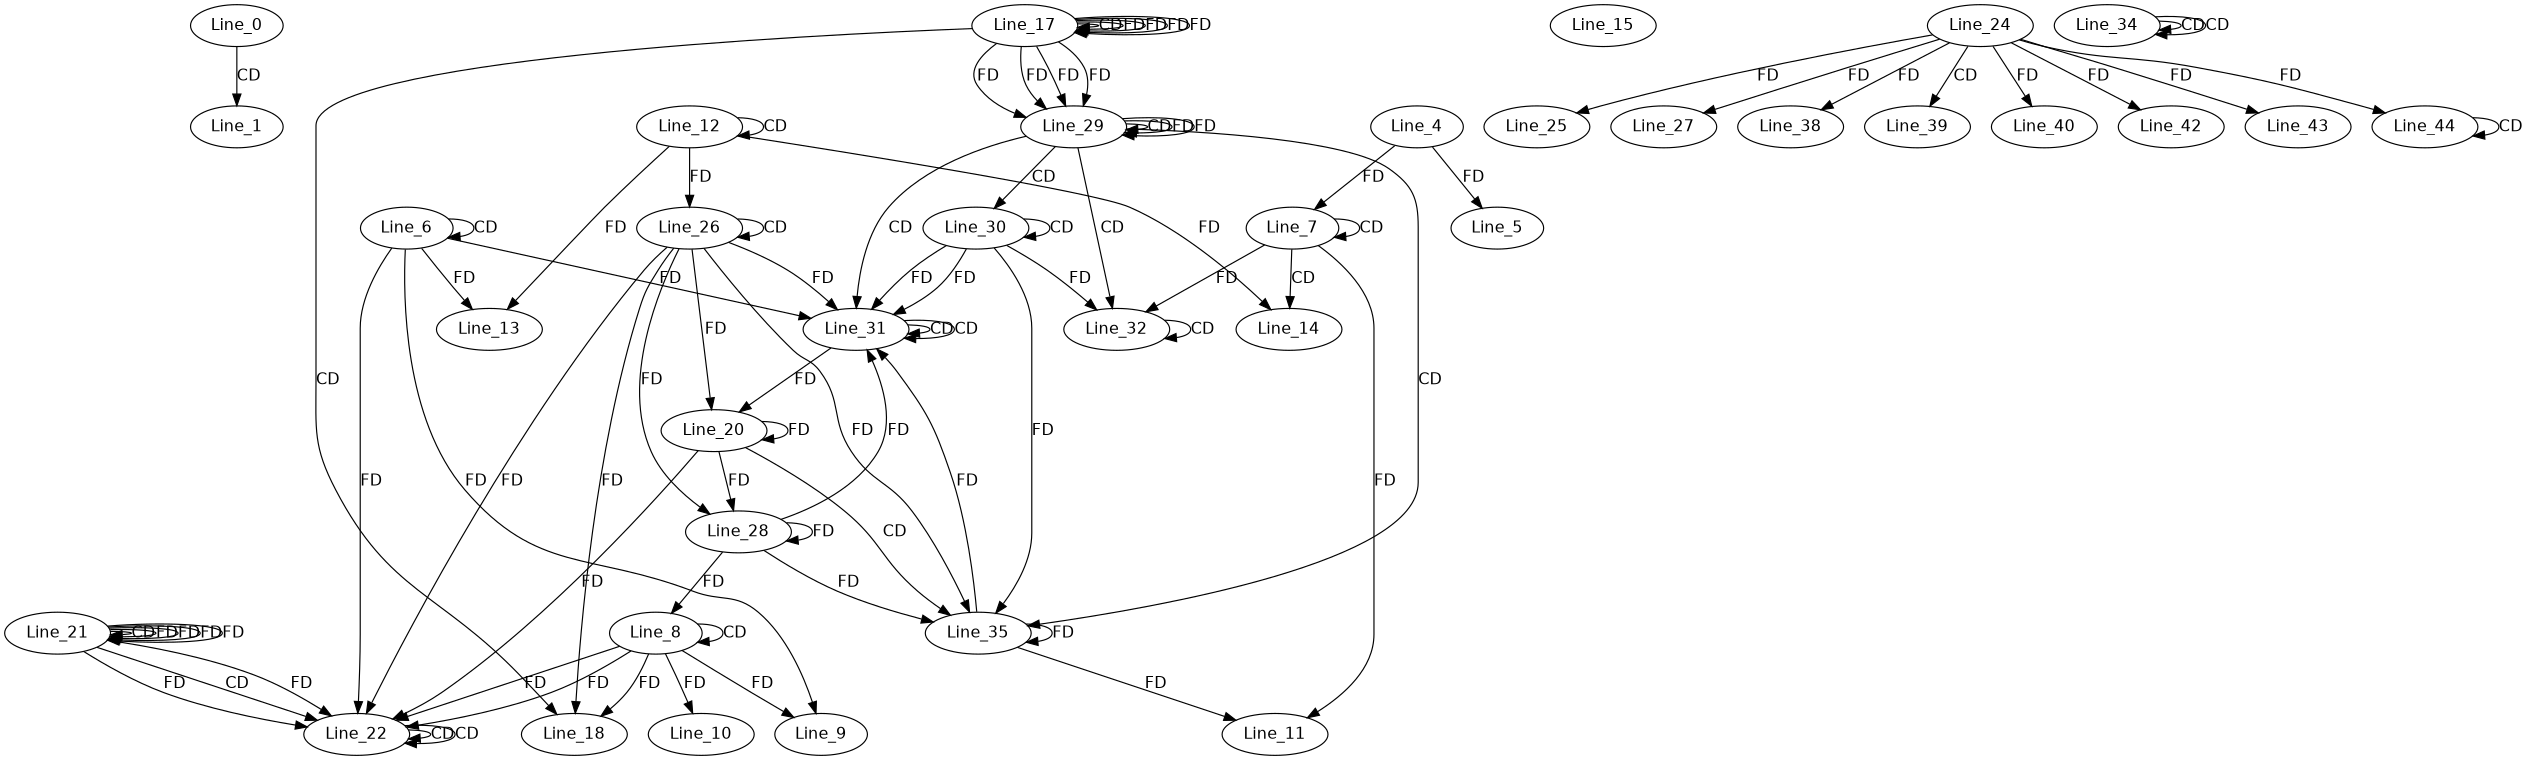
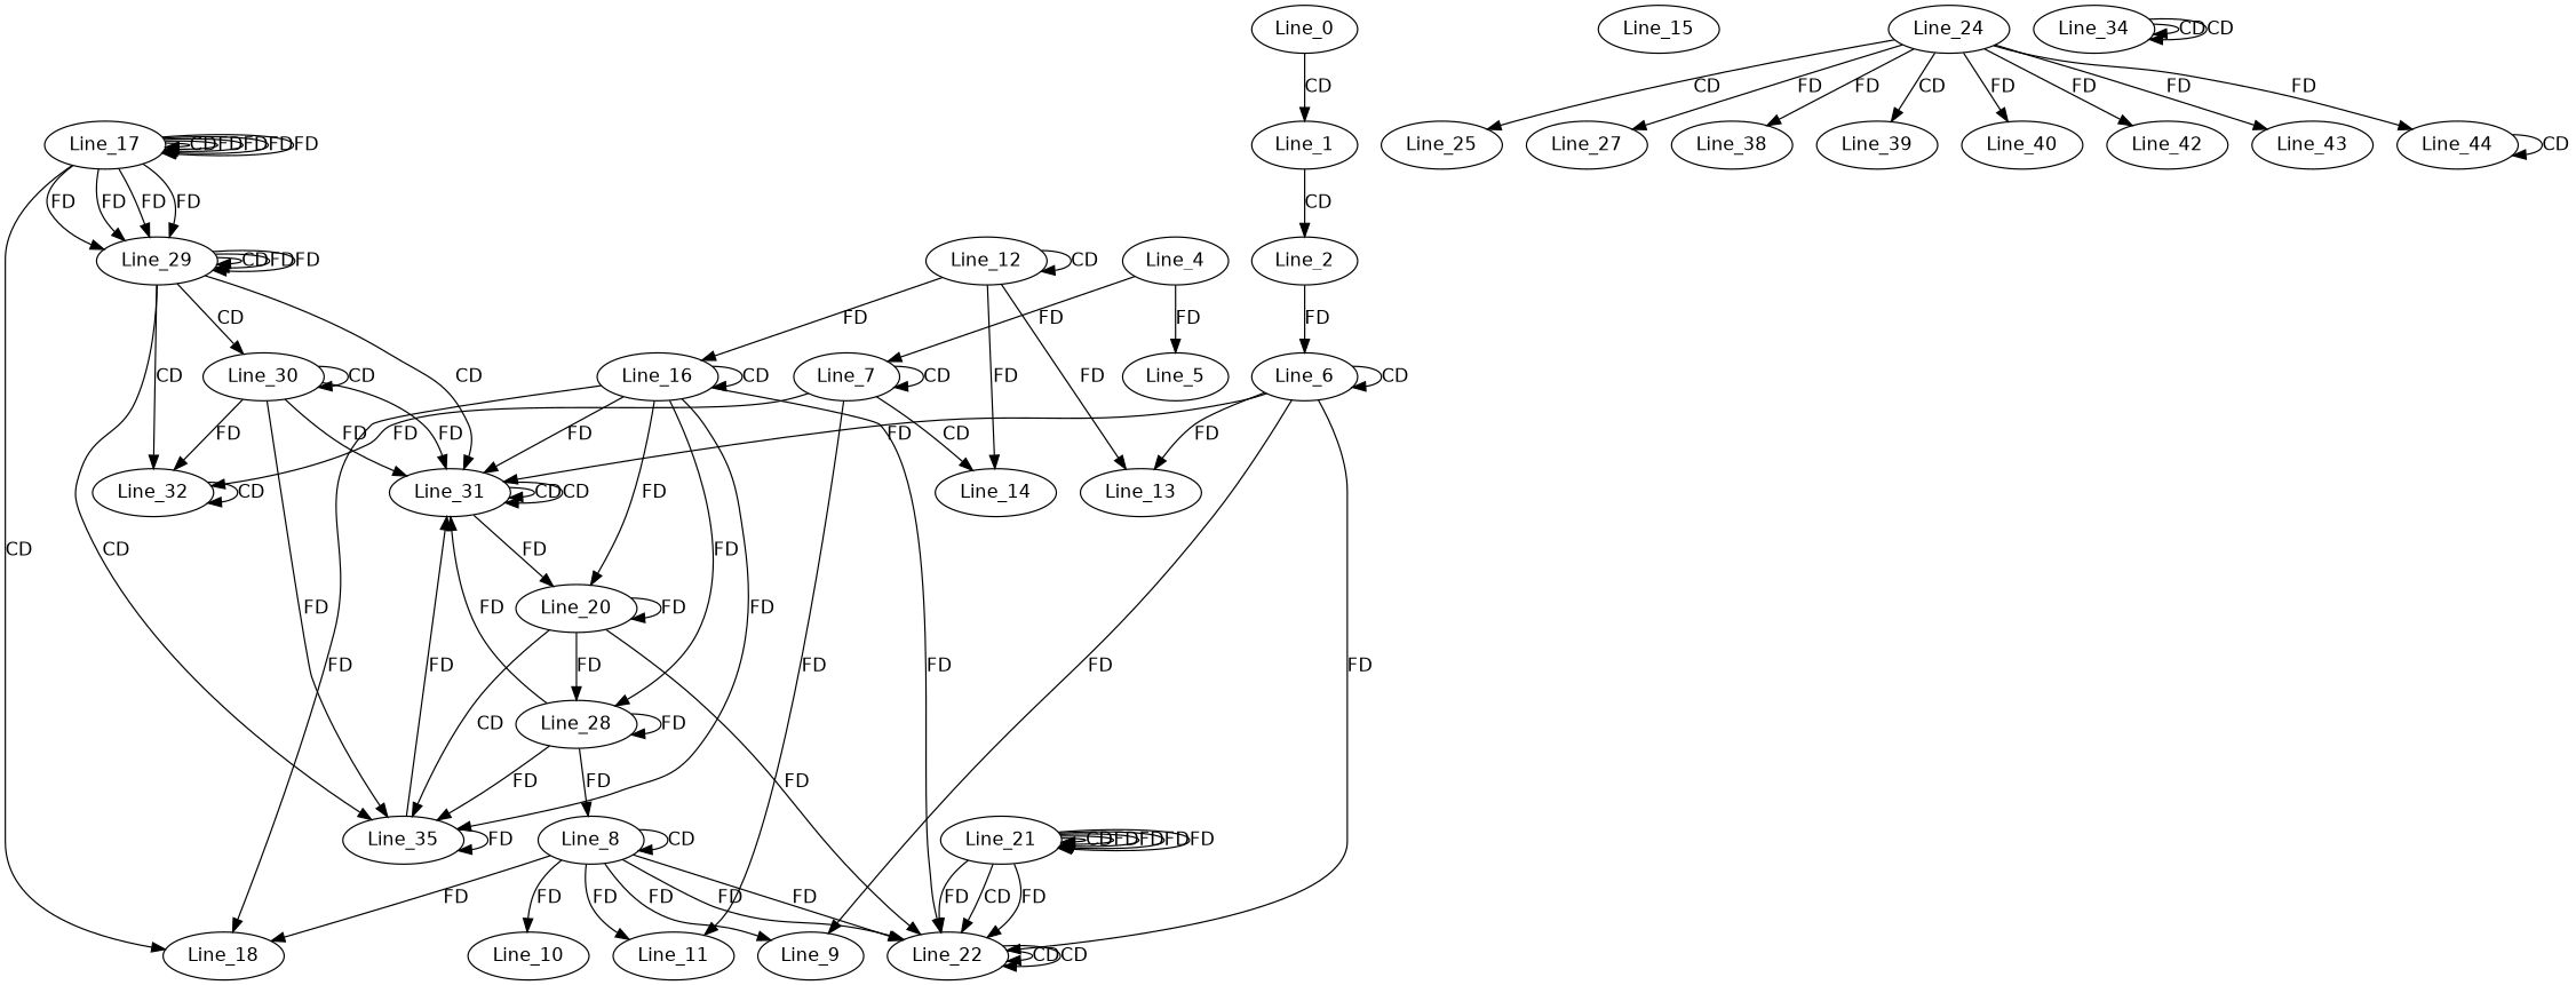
  digraph {
    fontname="DejaVu Sans"
    node [fontname="DejaVu Sans"]
    edge [fontname="DejaVu Sans"]
    Line_0
    Line_1
+   Line_2
    Line_6
    Line_9
    Line_13
    Line_22
    Line_31
    Line_4
    Line_5
    Line_7
    Line_11
    Line_14
    Line_32
    Line_20
    Line_8
    Line_10
    Line_18
    Line_28
    Line_35
    Line_12
-   Line_16 [label=Line_26]
+   Line_16
    Line_15
    Line_17
    Line_29
    Line_30
    Line_21
    Line_24
    Line_25
    Line_27
    Line_38
    Line_39
    Line_40
    Line_42
    Line_43
    Line_44
    Line_34
    Line_0 -> Line_1 [label=CD]
+   Line_1 -> Line_2 [label=CD]
+   Line_2 -> Line_6 [label=FD]
    Line_6 -> Line_6 [label=CD]
    Line_6 -> Line_9 [label=FD]
    Line_6 -> Line_13 [label=FD]
    Line_6 -> Line_22 [label=FD]
    Line_6 -> Line_31 [label=FD]
    Line_22 -> Line_22 [label=CD]
    Line_22 -> Line_22 [label=CD]
    Line_31 -> Line_31 [label=CD]
    Line_31 -> Line_31 [label=CD]
    Line_31 -> Line_20 [label=FD]
    Line_4 -> Line_5 [label=FD]
    Line_4 -> Line_7 [label=FD]
    Line_7 -> Line_7 [label=CD]
    Line_7 -> Line_11 [label=FD]
    Line_7 -> Line_14 [label=CD]
    Line_7 -> Line_32 [label=FD]
    Line_32 -> Line_32 [label=CD]
    Line_20 -> Line_22 [label=FD]
    Line_20 -> Line_20 [label=FD]
    Line_20 -> Line_28 [label=FD]
    Line_20 -> Line_35 [label=CD]
    Line_8 -> Line_9 [label=FD]
    Line_8 -> Line_22 [label=FD]
    Line_8 -> Line_22 [label=FD]
-   Line_35 -> Line_11 [label=FD]
+   Line_8 -> Line_11 [label=FD]
    Line_8 -> Line_8 [label=CD]
    Line_8 -> Line_10 [label=FD]
    Line_8 -> Line_18 [label=FD]
    Line_28 -> Line_31 [label=FD]
    Line_28 -> Line_8 [label=FD]
    Line_28 -> Line_28 [label=FD]
    Line_28 -> Line_35 [label=FD]
    Line_35 -> Line_31 [label=FD]
    Line_35 -> Line_35 [label=FD]
    Line_12 -> Line_13 [label=FD]
    Line_12 -> Line_14 [label=FD]
    Line_12 -> Line_12 [label=CD]
    Line_12 -> Line_16 [label=FD]
    Line_16 -> Line_22 [label=FD]
    Line_16 -> Line_31 [label=FD]
    Line_16 -> Line_20 [label=FD]
    Line_16 -> Line_18 [label=FD]
    Line_16 -> Line_28 [label=FD]
    Line_16 -> Line_35 [label=FD]
    Line_16 -> Line_16 [label=CD]
    Line_17 -> Line_18 [label=CD]
    Line_17 -> Line_17 [label=CD]
    Line_17 -> Line_17 [label=FD]
    Line_17 -> Line_17 [label=FD]
    Line_17 -> Line_17 [label=FD]
    Line_17 -> Line_17 [label=FD]
    Line_17 -> Line_29 [label=FD]
    Line_17 -> Line_29 [label=FD]
    Line_17 -> Line_29 [label=FD]
    Line_17 -> Line_29 [label=FD]
    Line_29 -> Line_31 [label=CD]
    Line_29 -> Line_32 [label=CD]
    Line_29 -> Line_35 [label=CD]
    Line_29 -> Line_29 [label=CD]
    Line_29 -> Line_29 [label=FD]
    Line_29 -> Line_29 [label=FD]
    Line_29 -> Line_30 [label=CD]
    Line_30 -> Line_31 [label=FD]
    Line_30 -> Line_31 [label=FD]
    Line_30 -> Line_32 [label=FD]
    Line_30 -> Line_35 [label=FD]
    Line_30 -> Line_30 [label=CD]
    Line_21 -> Line_22 [label=CD]
    Line_21 -> Line_22 [label=FD]
    Line_21 -> Line_22 [label=FD]
    Line_21 -> Line_21 [label=CD]
    Line_21 -> Line_21 [label=FD]
    Line_21 -> Line_21 [label=FD]
    Line_21 -> Line_21 [label=FD]
    Line_21 -> Line_21 [label=FD]
-   Line_24 -> Line_25 [label=FD]
+   Line_24 -> Line_25 [label=CD]
    Line_24 -> Line_27 [label=FD]
    Line_24 -> Line_38 [label=FD]
    Line_24 -> Line_39 [label=CD]
    Line_24 -> Line_40 [label=FD]
    Line_24 -> Line_42 [label=FD]
    Line_24 -> Line_43 [label=FD]
    Line_24 -> Line_44 [label=FD]
    Line_44 -> Line_44 [label=CD]
    Line_34 -> Line_34 [label=CD]
    Line_34 -> Line_34 [label=CD]
  }
